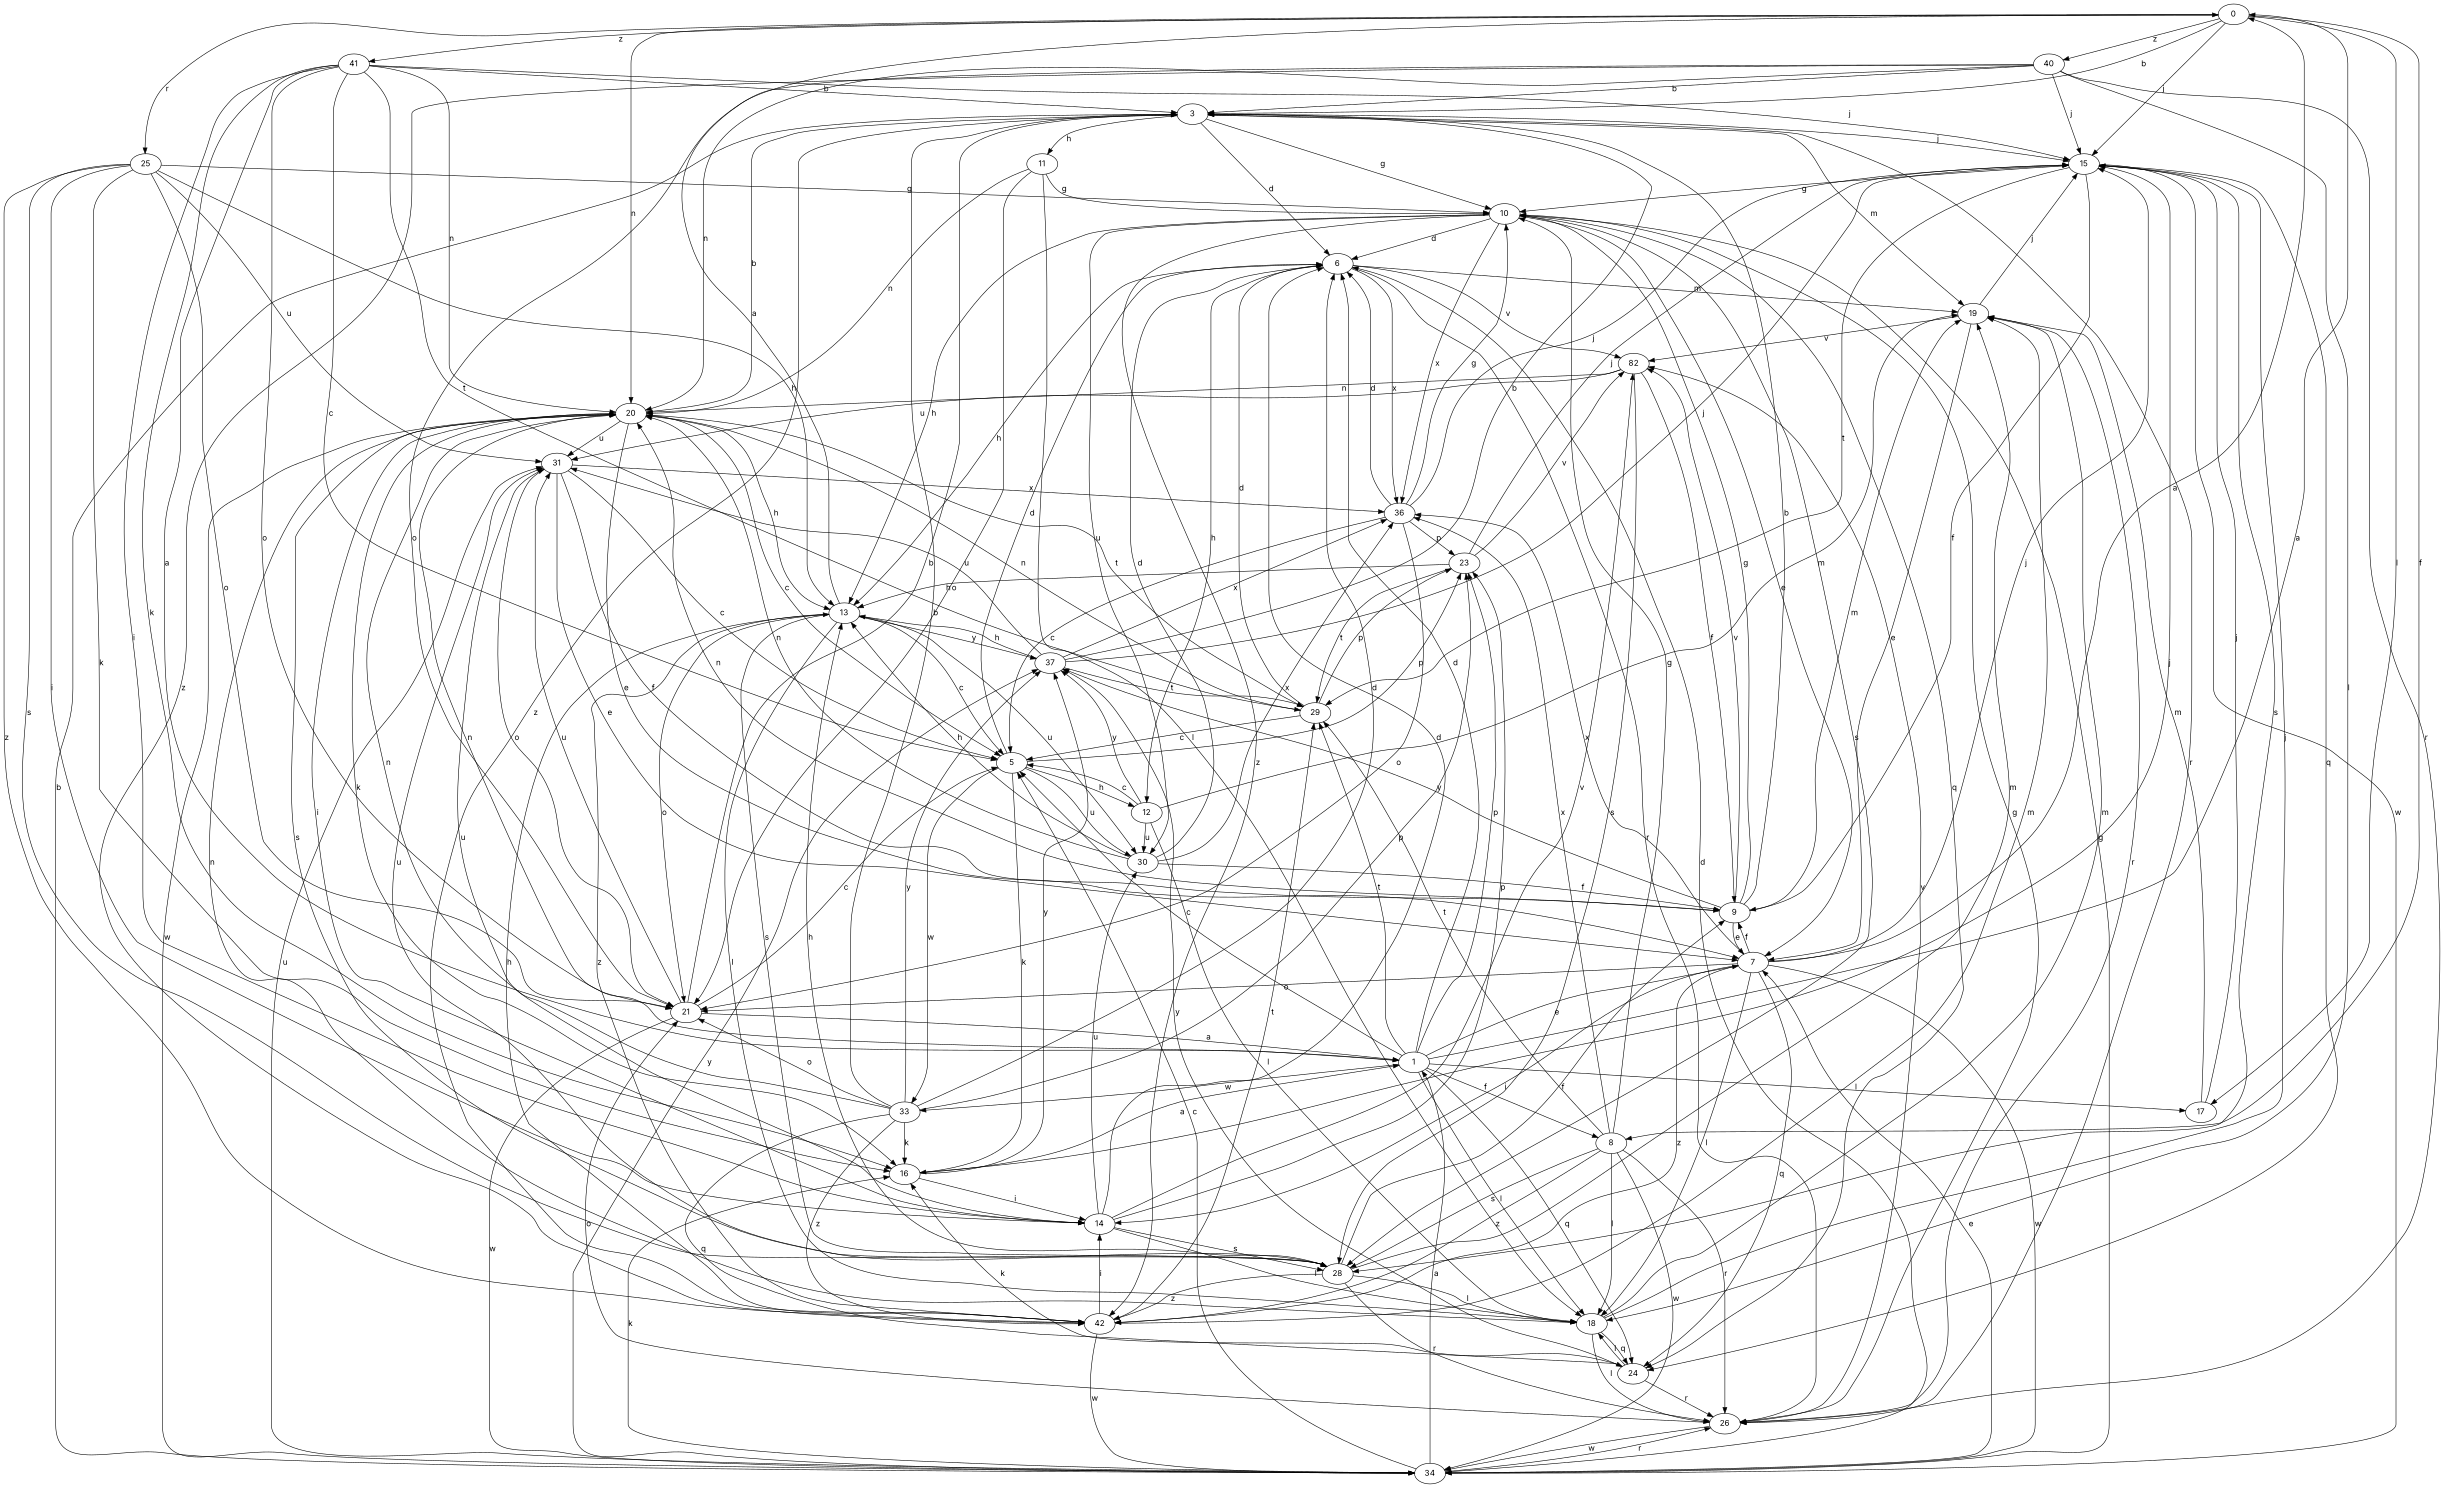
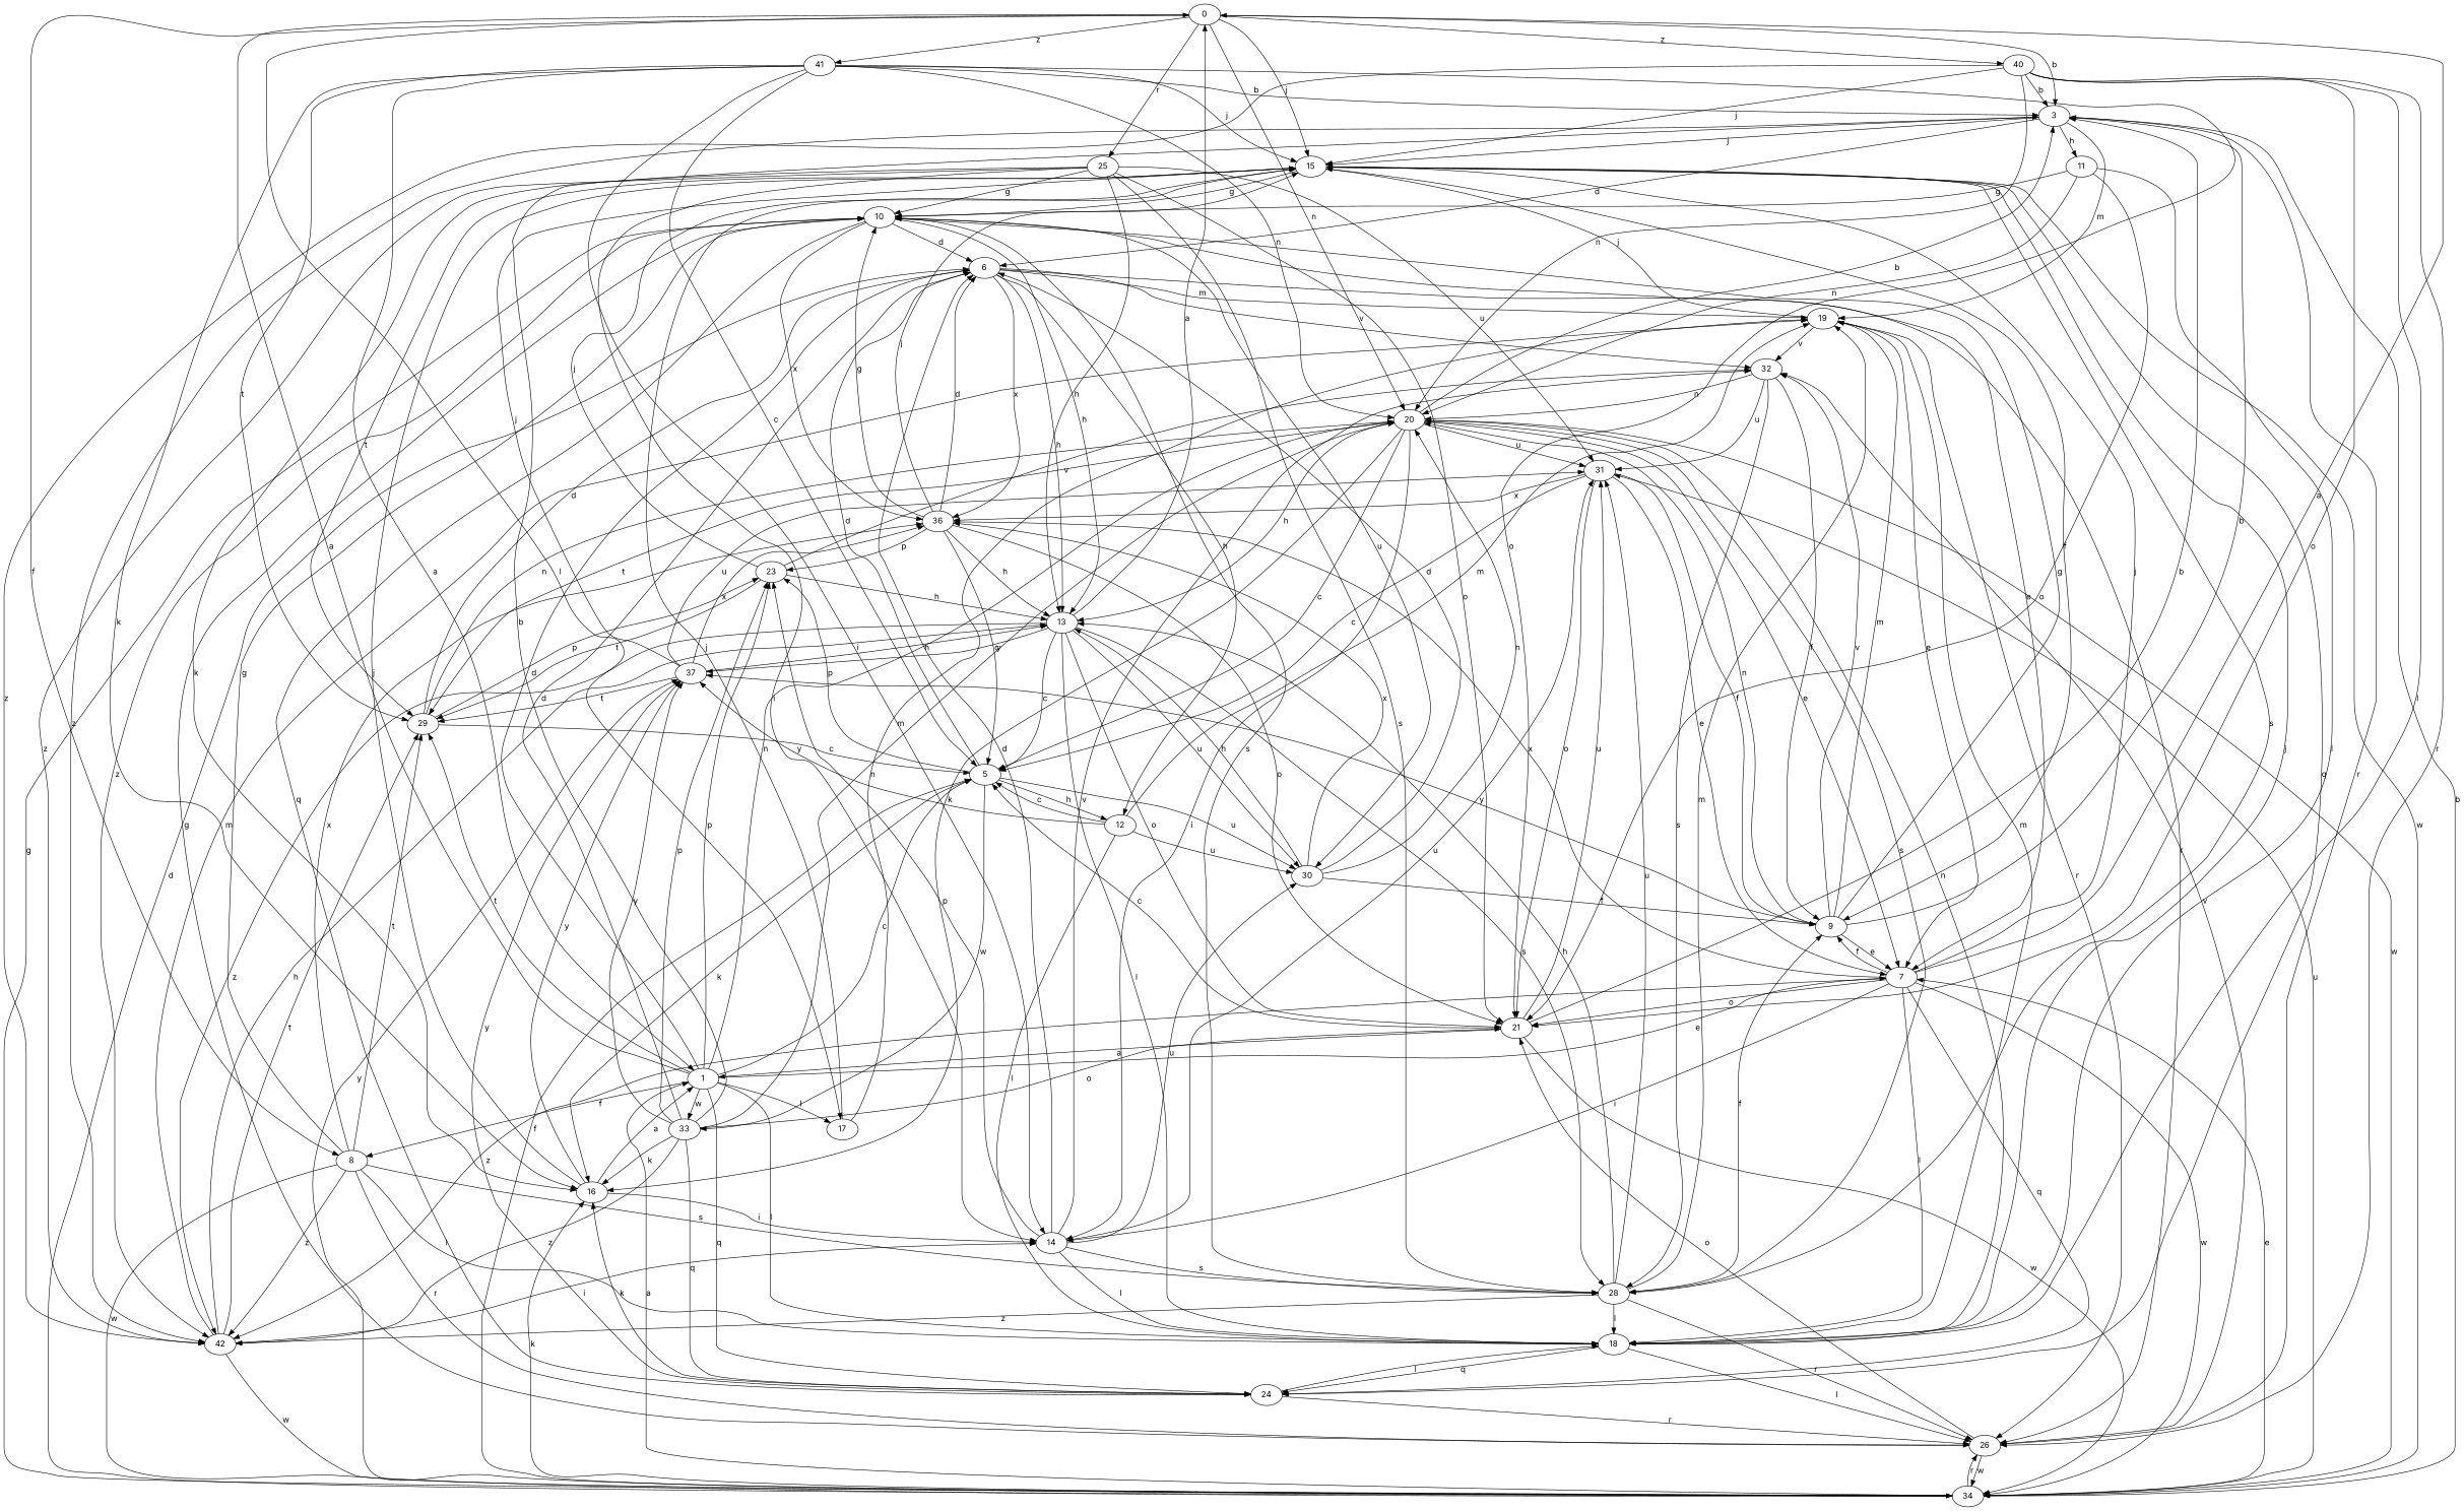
  strict digraph {
    fontname=Inter
    node [fontname=Inter]
    edge [fontname=Inter]
    0
    3
    8
    15
    17
    20
    25
    40
    41
    6
    10
    11
    19
    26
    42
    18
    29
    36
    34
    28
    24
    9
    5
    7
    16
    13
    14
    31
    21
    1
    23
    33
    12
    30
-   32 [label=82]
+   32
    37
    0 -> 3 [label=b]
    0 -> 8 [label=f]
    0 -> 15 [label=j]
    0 -> 17 [label=l]
    0 -> 20 [label=n]
    0 -> 25 [label=r]
    0 -> 40 [label=z]
    0 -> 41 [label=z]
    3 -> 15 [label=j]
    3 -> 6 [label=d]
-   3 -> 10 [label=g]
    3 -> 11 [label=h]
    3 -> 19 [label=m]
    3 -> 26 [label=r]
    3 -> 42 [label=z]
    8 -> 10 [label=g]
    8 -> 26 [label=r]
    8 -> 42 [label=z]
    8 -> 18 [label=l]
    8 -> 29 [label=t]
    8 -> 36 [label=x]
    8 -> 34 [label=w]
    8 -> 28 [label=s]
    15 -> 10 [label=g]
    15 -> 29 [label=t]
    15 -> 34 [label=w]
    15 -> 28 [label=s]
    15 -> 24 [label=q]
    15 -> 9 [label=f]
    17 -> 15 [label=j]
    17 -> 19 [label=m]
    20 -> 3 [label=b]
    20 -> 29 [label=t]
    20 -> 34 [label=w]
    20 -> 28 [label=s]
    20 -> 5 [label=c]
    20 -> 7 [label=e]
    20 -> 16 [label=k]
    20 -> 13 [label=h]
    20 -> 14 [label=i]
    20 -> 31 [label=u]
    25 -> 10 [label=g]
    25 -> 42 [label=z]
    25 -> 28 [label=s]
    25 -> 16 [label=k]
    25 -> 13 [label=h]
    25 -> 14 [label=i]
    25 -> 31 [label=u]
    25 -> 21 [label=o]
    40 -> 3 [label=b]
    40 -> 15 [label=j]
    40 -> 20 [label=n]
    40 -> 26 [label=r]
    40 -> 42 [label=z]
    40 -> 18 [label=l]
    40 -> 21 [label=o]
    41 -> 3 [label=b]
    41 -> 15 [label=j]
    41 -> 20 [label=n]
    41 -> 29 [label=t]
    41 -> 5 [label=c]
    41 -> 16 [label=k]
    41 -> 14 [label=i]
    41 -> 21 [label=o]
    41 -> 1 [label=a]
    6 -> 19 [label=m]
    6 -> 26 [label=r]
    6 -> 36 [label=x]
    6 -> 13 [label=h]
    6 -> 12 [label=h]
    6 -> 32 [label=v]
    10 -> 6 [label=d]
    10 -> 42 [label=z]
    10 -> 36 [label=x]
    10 -> 28 [label=s]
    10 -> 24 [label=q]
    10 -> 7 [label=e]
    10 -> 13 [label=h]
    10 -> 30 [label=u]
    11 -> 20 [label=n]
    11 -> 10 [label=g]
    11 -> 18 [label=l]
    11 -> 21 [label=o]
    19 -> 15 [label=j]
    19 -> 26 [label=r]
    19 -> 7 [label=e]
    19 -> 32 [label=v]
    26 -> 10 [label=g]
    26 -> 34 [label=w]
    26 -> 21 [label=o]
    26 -> 32 [label=v]
    42 -> 19 [label=m]
    42 -> 29 [label=t]
    42 -> 34 [label=w]
    42 -> 13 [label=h]
    42 -> 14 [label=i]
    18 -> 15 [label=j]
    18 -> 20 [label=n]
    18 -> 19 [label=m]
    18 -> 26 [label=l]
    18 -> 24 [label=q]
    29 -> 20 [label=n]
    29 -> 6 [label=d]
    29 -> 5 [label=c]
    29 -> 23 [label=p]
    36 -> 15 [label=j]
    36 -> 6 [label=d]
    36 -> 10 [label=g]
    36 -> 5 [label=c]
+   36 -> 13 [label=h]
    36 -> 21 [label=o]
    36 -> 23 [label=p]
    34 -> 3 [label=b]
    34 -> 6 [label=d]
    34 -> 10 [label=g]
    34 -> 26 [label=r]
-   34 -> 5 [label=c]
+   34 -> 5 [label=f]
    34 -> 7 [label=e]
    34 -> 16 [label=k]
    34 -> 31 [label=u]
    34 -> 1 [label=a]
    34 -> 37 [label=y]
    28 -> 19 [label=m]
    28 -> 26 [label=r]
    28 -> 42 [label=z]
    28 -> 18 [label=l]
    28 -> 9 [label=f]
    28 -> 13 [label=h]
    28 -> 31 [label=u]
    24 -> 26 [label=r]
    24 -> 18 [label=l]
    24 -> 16 [label=k]
    24 -> 37 [label=y]
    9 -> 3 [label=b]
    9 -> 20 [label=n]
    9 -> 10 [label=g]
    9 -> 19 [label=m]
    9 -> 7 [label=e]
    9 -> 32 [label=v]
    9 -> 37 [label=y]
    5 -> 6 [label=d]
    5 -> 16 [label=k]
    5 -> 23 [label=p]
    5 -> 33 [label=w]
    5 -> 12 [label=h]
    5 -> 30 [label=u]
    7 -> 0 [label=a]
    7 -> 15 [label=j]
    7 -> 42 [label=z]
    7 -> 18 [label=l]
    7 -> 36 [label=x]
    7 -> 34 [label=w]
    7 -> 24 [label=q]
    7 -> 9 [label=f]
    7 -> 14 [label=i]
    7 -> 21 [label=o]
    16 -> 15 [label=j]
    16 -> 14 [label=i]
    16 -> 1 [label=a]
    16 -> 37 [label=y]
    13 -> 0 [label=a]
    13 -> 42 [label=z]
    13 -> 18 [label=l]
    13 -> 28 [label=s]
    13 -> 5 [label=c]
    13 -> 21 [label=o]
    13 -> 30 [label=u]
    13 -> 37 [label=y]
    14 -> 6 [label=d]
    14 -> 18 [label=l]
    14 -> 28 [label=s]
    14 -> 31 [label=u]
    14 -> 23 [label=p]
    14 -> 30 [label=u]
    14 -> 32 [label=v]
    31 -> 36 [label=x]
    31 -> 9 [label=f]
    31 -> 5 [label=c]
    31 -> 7 [label=e]
    31 -> 21 [label=o]
    21 -> 3 [label=b]
    21 -> 34 [label=w]
    21 -> 5 [label=c]
    21 -> 31 [label=u]
    21 -> 1 [label=a]
    1 -> 0 [label=a]
    1 -> 8 [label=f]
    1 -> 17 [label=l]
    1 -> 20 [label=n]
    1 -> 6 [label=d]
    1 -> 18 [label=l]
    1 -> 29 [label=t]
    1 -> 24 [label=q]
    1 -> 5 [label=c]
    1 -> 7 [label=e]
    1 -> 23 [label=p]
    1 -> 33 [label=w]
    23 -> 15 [label=j]
    23 -> 29 [label=t]
    23 -> 13 [label=h]
    23 -> 32 [label=v]
    33 -> 3 [label=b]
    33 -> 20 [label=n]
    33 -> 6 [label=d]
    33 -> 42 [label=z]
    33 -> 24 [label=q]
    33 -> 16 [label=k]
    33 -> 21 [label=o]
    33 -> 23 [label=p]
    33 -> 37 [label=y]
    12 -> 19 [label=m]
    12 -> 18 [label=l]
    12 -> 5 [label=c]
    12 -> 30 [label=u]
    12 -> 37 [label=y]
    30 -> 20 [label=n]
    30 -> 6 [label=d]
    30 -> 36 [label=x]
    30 -> 9 [label=f]
    30 -> 13 [label=h]
    32 -> 20 [label=n]
    32 -> 28 [label=s]
    32 -> 9 [label=f]
    32 -> 31 [label=u]
-   37 -> 3 [label=b]
    37 -> 15 [label=j]
    37 -> 29 [label=t]
    37 -> 36 [label=x]
    37 -> 13 [label=h]
    37 -> 31 [label=u]
  }
